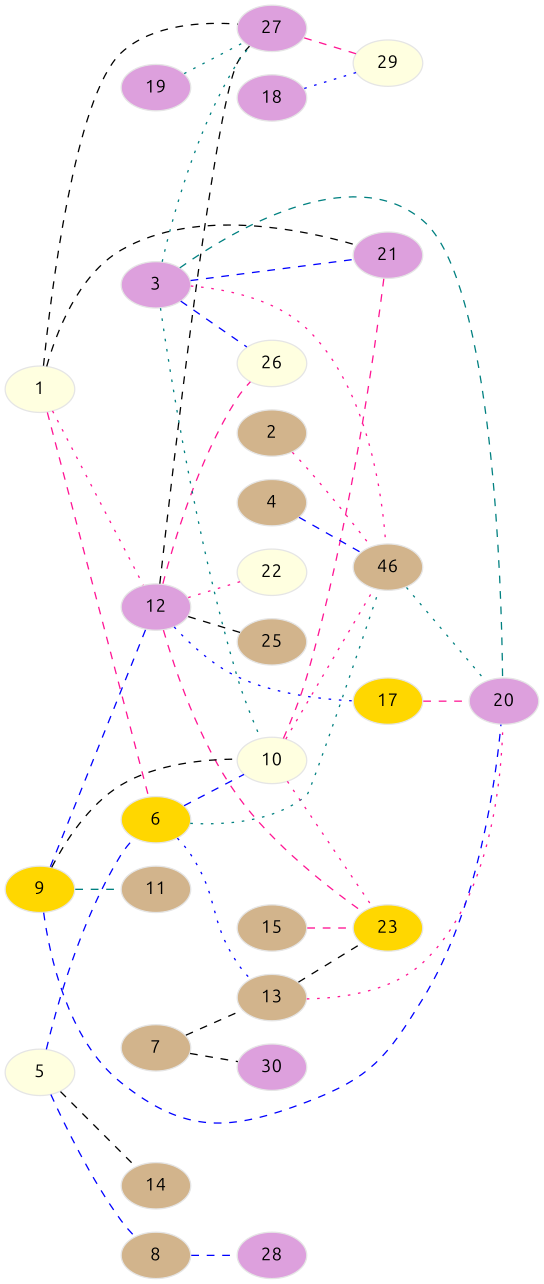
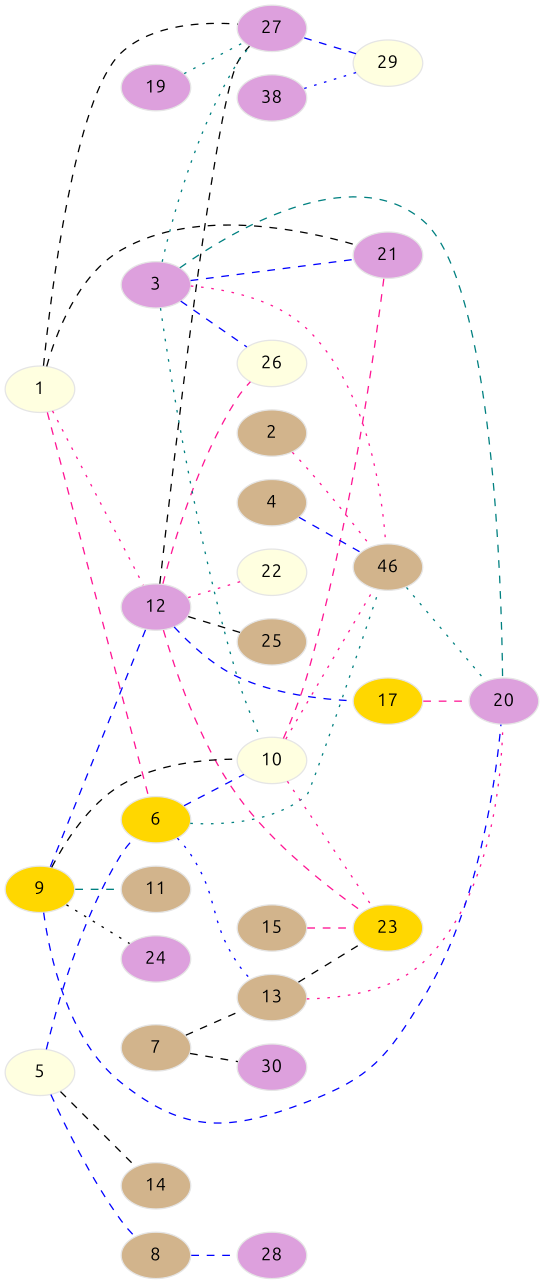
  graph {
    fontname=Ubuntu
    rankdir=LR
    node [color=gray90 fillcolor=plum fontname=Ubuntu style=filled]
    edge [color=deeppink fontname=Ubuntu style=dashed weight=1.0]
    1 [fillcolor=lightyellow]
    6 [fillcolor=gold]
    12
    21
    27
    n6 [fillcolor=tan label=46]
    10 [fillcolor=lightyellow]
    13 [fillcolor=tan]
    26 [fillcolor=lightyellow]
    23 [fillcolor=gold]
    17 [fillcolor=gold]
    22 [fillcolor=lightyellow]
    25 [fillcolor=tan]
    29 [fillcolor=lightyellow]
    2 [fillcolor=tan]
    20
    3
    4 [fillcolor=tan]
    5 [fillcolor=lightyellow]
    8 [fillcolor=tan]
    14 [fillcolor=tan]
    28
    7 [fillcolor=tan]
    30
    9 [fillcolor=gold]
    11 [fillcolor=tan]
+   24
    15 [fillcolor=tan]
-   18
+   18 [label=38]
    19
    1 -- 6
    1 -- 12 [style=dotted]
    1 -- 21 [color=black]
    1 -- 27 [color=black]
    6 -- n6 [color=teal style=dotted]
    6 -- 10 [color=blue]
    6 -- 13 [color=blue style=dotted]
    12 -- 27 [color=black]
    12 -- 26
    12 -- 23
-   12 -- 17 [color=blue style=dotted]
+   12 -- 17 [color=blue]
    12 -- 22 [style=dotted]
    12 -- 25 [color=black]
-   27 -- 29
+   27 -- 29 [color=blue]
    n6 -- 20 [color=teal style=dotted]
    10 -- 21
    10 -- n6 [style=dotted]
    10 -- 23 [style=dotted]
    13 -- 23 [color=black weight=2.0]
    13 -- 20 [style=dotted]
    17 -- 20
    2 -- n6 [style=dotted]
    3 -- 21 [color=blue]
    3 -- 27 [color=teal style=dotted]
    3 -- n6 [style=dotted]
    3 -- 10 [color=teal style=dotted]
    3 -- 26 [color=blue]
    3 -- 20 [color=teal]
    4 -- n6 [color=blue]
    5 -- 6 [color=blue weight=2.0]
    5 -- 8 [color=blue]
    5 -- 14 [color=black]
    8 -- 28 [color=blue]
    7 -- 13 [color=black]
    7 -- 30 [color=black]
    9 -- 12 [color=blue]
    9 -- 10 [color=black]
    9 -- 20 [color=blue]
    9 -- 11 [color=teal]
+   9 -- 24 [color=black style=dotted]
    15 -- 23
    18 -- 29 [color=blue style=dotted]
    19 -- 27 [color=teal style=dotted]
  }
